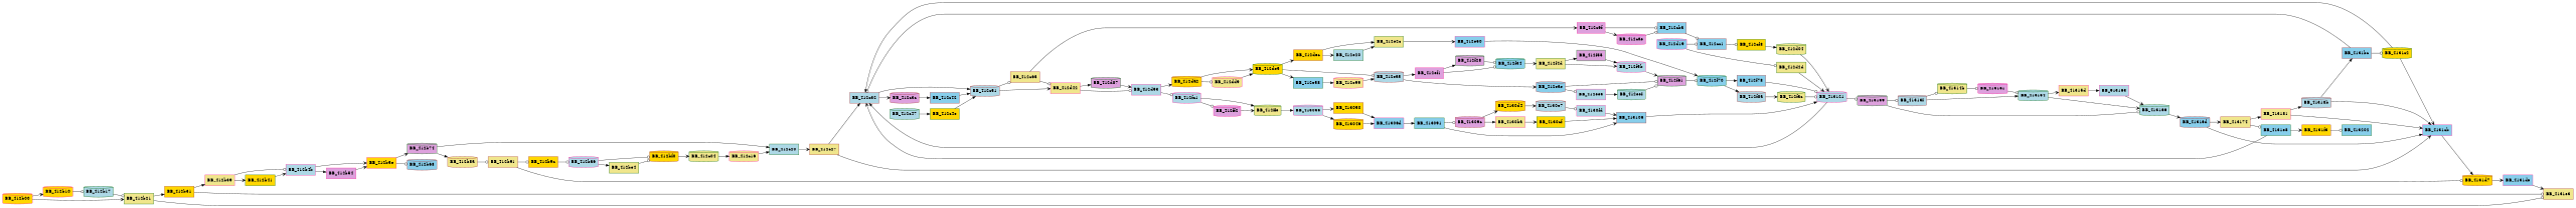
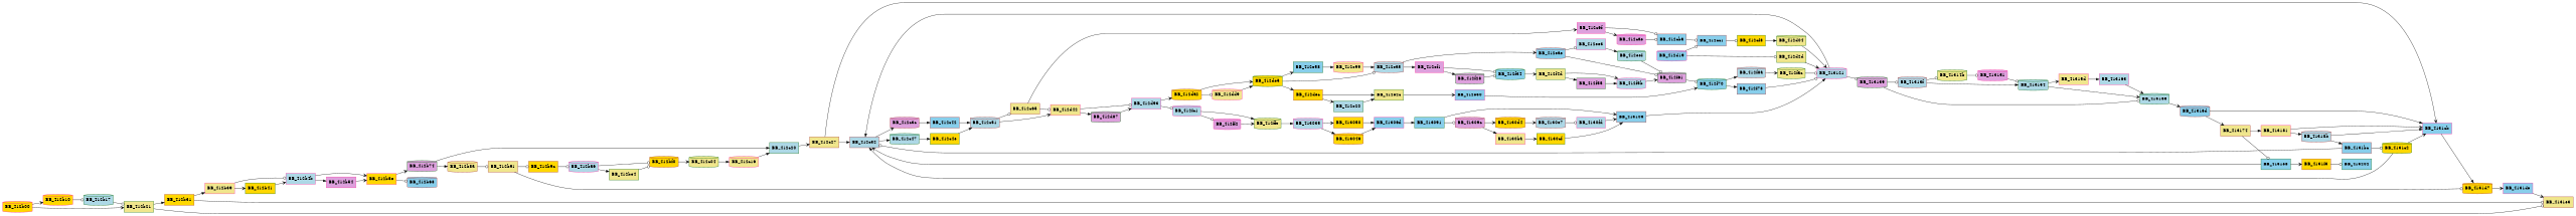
  digraph {
    rankdir=LR
    node [color=darkgreen fillcolor=khaki shape=box style=filled]
    edge [arrowhead=vee]
    BB_412b00 [color=deeppink fillcolor=gold shape=cylinder]
    BB_412b10 [color=deeppink fillcolor=gold shape=cylinder]
    BB_412b21
    BB_412b17 [fillcolor=lightblue shape=cylinder]
    BB_412b31 [color=brown fillcolor=gold]
    BB_4131e3 [color=brown]
    BB_412b39 [color=deeppink]
    BB_412b41 [fillcolor=gold]
    BB_412b4b [color=deeppink fillcolor=lightblue]
    BB_412b54 [color=deeppink fillcolor=plum]
    BB_412b5e [color=deeppink fillcolor=gold]
    BB_412b68 [color=brown fillcolor=skyblue shape=cylinder]
    BB_412b74 [fillcolor=plum shape=cylinder]
    BB_412b8a [color=brown shape=cylinder]
    BB_412c20 [fillcolor=lightblue]
    BB_412b91 [color=brown]
    BB_412c27 [color=brown]
    BB_412b9c [color=brown fillcolor=gold]
    BB_4131d7 [color=brown fillcolor=gold shape=cylinder]
    BB_412c32 [color=brown fillcolor=lightblue]
    BB_4131cb [color=deeppink fillcolor=skyblue]
    BB_412ba6 [color=deeppink fillcolor=lightblue shape=cylinder]
    BB_4131de [color=deeppink fillcolor=skyblue]
    BB_412be4
    BB_412bf0 [color=brown fillcolor=gold shape=cylinder]
    BB_412c04 [shape=cylinder]
    BB_412c16 [color=deeppink shape=cylinder]
    BB_412c3c [color=brown fillcolor=plum shape=cylinder]
    BB_412c47 [fillcolor=lightblue shape=cylinder]
    BB_412c42 [color=brown fillcolor=skyblue]
    BB_412c4e [fillcolor=gold]
    BB_412c51 [color=brown fillcolor=lightblue shape=cylinder]
    BB_412c65 [color=brown]
    BB_412d42 [color=deeppink]
    BB_412c6f [color=deeppink fillcolor=plum]
    BB_412d87 [fillcolor=plum shape=cylinder]
    BB_412d93 [color=deeppink fillcolor=lightblue]
    BB_412cae [color=deeppink fillcolor=plum shape=cylinder]
    BB_412cba [color=brown fillcolor=skyblue]
    BB_412da2 [color=brown fillcolor=gold shape=cylinder]
    BB_412fc1 [color=deeppink fillcolor=lightblue shape=cylinder]
    BB_412cc1 [color=brown fillcolor=skyblue]
    BB_412cf8 [fillcolor=gold]
    BB_412d04 [shape=cylinder]
    BB_412d19 [color=deeppink fillcolor=skyblue shape=cylinder]
    BB_412d2d
    BB_413121 [color=deeppink fillcolor=lightblue shape=cylinder]
    BB_413139 [fillcolor=plum shape=cylinder]
    BB_41313f [color=brown fillcolor=lightblue shape=cylinder]
    BB_413166 [fillcolor=lightblue shape=cylinder]
    BB_412dd9 [color=deeppink shape=cylinder]
    BB_412de5 [fillcolor=gold shape=cylinder]
    BB_412ff2 [color=deeppink fillcolor=plum shape=cylinder]
    BB_412ffe [shape=cylinder]
    BB_412dec [color=brown fillcolor=gold]
    BB_412e58 [fillcolor=skyblue]
    BB_412ea5 [color=brown fillcolor=lightblue shape=cylinder]
    BB_413035 [color=deeppink fillcolor=lightblue shape=cylinder]
    BB_412e20 [fillcolor=lightblue]
    BB_412e2c
    BB_412e99 [color=deeppink shape=cylinder]
    BB_412e50 [color=deeppink fillcolor=skyblue]
    BB_412eae [color=brown fillcolor=skyblue shape=cylinder]
    BB_412ef1 [color=deeppink fillcolor=plum]
    BB_412f70 [fillcolor=skyblue shape=cylinder]
    BB_412f78 [color=brown fillcolor=skyblue]
    BB_412f8a [color=brown fillcolor=lightblue shape=cylinder]
    BB_412fac [shape=cylinder]
    BB_412ee3 [color=deeppink fillcolor=lightblue]
    BB_412f61 [fillcolor=plum shape=cylinder]
    BB_412f28 [fillcolor=plum shape=cylinder]
    BB_412f34 [fillcolor=skyblue shape=cylinder]
    BB_412eef [fillcolor=lightblue shape=cylinder]
    BB_412f4d
    BB_412f55 [fillcolor=plum]
    BB_412f5b [color=deeppink fillcolor=lightblue shape=cylinder]
    BB_413046 [color=brown fillcolor=gold shape=cylinder]
    BB_413050 [color=brown fillcolor=gold]
    BB_41306d [color=deeppink fillcolor=skyblue]
    BB_413091 [fillcolor=skyblue]
    BB_41309c [color=brown fillcolor=plum shape=cylinder]
    BB_413106 [color=brown fillcolor=skyblue]
    BB_4130ba [color=deeppink]
    BB_4130d4 [color=brown fillcolor=gold shape=cylinder]
    BB_4130cf [fillcolor=gold]
    BB_4130e7 [color=brown fillcolor=lightblue shape=cylinder]
    BB_4130fd [color=deeppink fillcolor=lightblue]
    BB_41314b [shape=cylinder]
    BB_413154 [fillcolor=lightblue shape=cylinder]
    BB_41316d [color=brown fillcolor=skyblue shape=cylinder]
    BB_413151 [color=deeppink fillcolor=plum shape=cylinder]
    BB_41315d [color=deeppink]
    BB_413174 [color=brown]
-   BB_413163 [color=deeppink fillcolor=lightblue label=BB_913163]
+   BB_413163 [color=deeppink fillcolor=lightblue]
    BB_413181 [color=deeppink]
    BB_4131e8 [fillcolor=skyblue]
    BB_41318b [color=brown fillcolor=lightblue shape=cylinder]
    BB_4131f3 [color=brown fillcolor=gold]
    BB_4131bc [color=brown fillcolor=skyblue]
    BB_413202 [fillcolor=skyblue]
    BB_4131c2 [fillcolor=gold shape=cylinder]
    BB_412b00 -> BB_412b10
    BB_412b00 -> BB_412b21
    BB_412b10 -> BB_412b17 [arrowhead=odot]
    BB_412b21 -> BB_412b31 [arrowhead=normal]
    BB_412b21 -> BB_4131e3 [arrowhead=odot]
    BB_412b17 -> BB_412b21 [arrowhead=odot]
    BB_412b31 -> BB_4131e3 [arrowhead=odot]
    BB_412b31 -> BB_412b39 [arrowhead=normal]
    BB_412b39 -> BB_412b41
    BB_412b39 -> BB_412b4b [arrowhead=odot]
    BB_412b41 -> BB_412b4b
    BB_412b4b -> BB_412b54 [arrowhead=normal]
    BB_412b4b -> BB_412b5e
    BB_412b54 -> BB_412b5e
    BB_412b5e -> BB_412b68 [arrowhead=odot]
    BB_412b5e -> BB_412b74
    BB_412b74 -> BB_412b8a [arrowhead=normal]
    BB_412b74 -> BB_412c20 [arrowhead=normal]
    BB_412b8a -> BB_412b91 [arrowhead=odot]
    BB_412c20 -> BB_412c27
    BB_412b91 -> BB_412b9c [arrowhead=odot]
    BB_412b91 -> BB_4131d7 [arrowhead=odot]
    BB_412c27 -> BB_412c32 [arrowhead=normal]
    BB_412c27 -> BB_4131cb
    BB_412b9c -> BB_412ba6 [arrowhead=odot]
    BB_4131d7 -> BB_4131de
    BB_412c32 -> BB_412c3c
-   BB_412c32 -> BB_412c51 [arrowhead=normal]
+   BB_412c32 -> BB_412c47 [arrowhead=normal]
    BB_4131cb -> BB_4131d7 [arrowhead=normal]
    BB_412ba6 -> BB_412be4 [arrowhead=normal]
    BB_412ba6 -> BB_412bf0 [arrowhead=odot]
    BB_4131de -> BB_4131e3
    BB_412be4 -> BB_412bf0 [arrowhead=odot]
    BB_412bf0 -> BB_412c04
    BB_412c04 -> BB_412c16 [arrowhead=normal]
    BB_412c16 -> BB_412c20 [arrowhead=normal]
    BB_412c3c -> BB_412c42 [arrowhead=normal]
    BB_412c47 -> BB_412c4e [arrowhead=normal]
    BB_412c42 -> BB_412c51 [arrowhead=normal]
    BB_412c4e -> BB_412c51 [arrowhead=normal]
    BB_412c51 -> BB_412c65 [arrowhead=odot]
    BB_412c51 -> BB_412d42
    BB_412c65 -> BB_412d42 [arrowhead=odot]
    BB_412c65 -> BB_412c6f
    BB_412d42 -> BB_412d87 [arrowhead=normal]
    BB_412d42 -> BB_412d93 [arrowhead=odot]
    BB_412c6f -> BB_412cae
    BB_412c6f -> BB_412cba [arrowhead=odot]
    BB_412d87 -> BB_412d93
    BB_412d93 -> BB_412da2
    BB_412d93 -> BB_412fc1 [arrowhead=odot]
    BB_412cae -> BB_412cba [arrowhead=odot]
    BB_412cba -> BB_412cc1 [arrowhead=odot]
    BB_412da2 -> BB_412dd9 [arrowhead=odot]
    BB_412da2 -> BB_412de5
    BB_412fc1 -> BB_412ff2 [arrowhead=odot]
    BB_412fc1 -> BB_412ffe [arrowhead=normal]
    BB_412cc1 -> BB_412cf8 [arrowhead=odot]
    BB_412cf8 -> BB_412d04 [arrowhead=normal]
    BB_412d04 -> BB_413121
    BB_412d19 -> BB_412cc1 [arrowhead=odot]
    BB_412d19 -> BB_412d2d [arrowhead=odot]
    BB_412d2d -> BB_413121
    BB_413121 -> BB_412c32 [arrowhead=normal]
    BB_413121 -> BB_413139 [arrowhead=odot]
    BB_413139 -> BB_41313f [arrowhead=odot]
    BB_413139 -> BB_413166 [arrowhead=odot]
    BB_41313f -> BB_41314b [arrowhead=odot]
    BB_41313f -> BB_413154 [arrowhead=normal]
    BB_413166 -> BB_41316d
    BB_412dd9 -> BB_412de5 [arrowhead=normal]
    BB_412de5 -> BB_412dec
    BB_412de5 -> BB_412e58
    BB_412de5 -> BB_412ea5 [arrowhead=odot]
    BB_412ff2 -> BB_412ffe
    BB_412ffe -> BB_413035 [arrowhead=normal]
    BB_412dec -> BB_412e20
    BB_412dec -> BB_412e2c [arrowhead=normal]
    BB_412e58 -> BB_412e99 [arrowhead=normal]
    BB_412ea5 -> BB_412eae
    BB_412ea5 -> BB_412ef1 [arrowhead=normal]
    BB_413035 -> BB_413046 [arrowhead=normal]
    BB_413035 -> BB_413050
    BB_412e20 -> BB_412e2c [arrowhead=normal]
    BB_412e2c -> BB_412e50
    BB_412e99 -> BB_412ea5 [arrowhead=normal]
    BB_412e50 -> BB_412f70
    BB_412eae -> BB_412ee3 [arrowhead=odot]
    BB_412eae -> BB_412f61 [arrowhead=odot]
    BB_412ef1 -> BB_412f28 [arrowhead=normal]
    BB_412ef1 -> BB_412f34 [arrowhead=odot]
    BB_412f70 -> BB_412f78 [arrowhead=normal]
    BB_412f70 -> BB_412f8a [arrowhead=normal]
    BB_412f78 -> BB_413121 [arrowhead=odot]
    BB_412f8a -> BB_412fac
    BB_412fac -> BB_413121 [arrowhead=odot]
    BB_412ee3 -> BB_412eef [arrowhead=normal]
    BB_412f61 -> BB_412f70 [arrowhead=odot]
    BB_412f28 -> BB_412f34 [arrowhead=odot]
    BB_412f34 -> BB_412f4d
    BB_412eef -> BB_412f61 [arrowhead=odot]
    BB_412f4d -> BB_412f55 [arrowhead=normal]
    BB_412f4d -> BB_412f5b
    BB_412f55 -> BB_412f5b [arrowhead=normal]
    BB_412f5b -> BB_412f61
    BB_413046 -> BB_41306d [arrowhead=normal]
    BB_413050 -> BB_41306d [arrowhead=normal]
    BB_41306d -> BB_413091 [arrowhead=normal]
    BB_413091 -> BB_41309c [arrowhead=odot]
    BB_413091 -> BB_413106
    BB_41309c -> BB_4130ba [arrowhead=normal]
    BB_41309c -> BB_4130d4
    BB_413106 -> BB_413121 [arrowhead=normal]
    BB_4130ba -> BB_4130cf
    BB_4130d4 -> BB_4130e7
    BB_4130cf -> BB_413106 [arrowhead=normal]
    BB_4130e7 -> BB_4130fd [arrowhead=odot]
    BB_4130fd -> BB_413106
    BB_41314b -> BB_413151 [arrowhead=odot]
    BB_413154 -> BB_413166
    BB_413154 -> BB_41315d
    BB_41316d -> BB_4131cb [arrowhead=normal]
    BB_41316d -> BB_413174
    BB_413151 -> BB_413154 [arrowhead=odot]
    BB_41315d -> BB_413163 [arrowhead=normal]
    BB_413174 -> BB_413181 [arrowhead=normal]
    BB_413174 -> BB_4131e8 [arrowhead=odot]
    BB_413163 -> BB_413166
    BB_413181 -> BB_4131cb
    BB_413181 -> BB_41318b [arrowhead=normal]
    BB_4131e8 -> BB_412c32
    BB_4131e8 -> BB_4131f3
    BB_41318b -> BB_4131cb [arrowhead=normal]
    BB_41318b -> BB_4131bc [arrowhead=normal]
    BB_4131f3 -> BB_413202 [arrowhead=odot]
    BB_4131bc -> BB_412c32 [arrowhead=odot]
    BB_4131bc -> BB_4131c2 [arrowhead=odot]
    BB_4131c2 -> BB_412c32 [arrowhead=normal]
    BB_4131c2 -> BB_4131cb
  }
